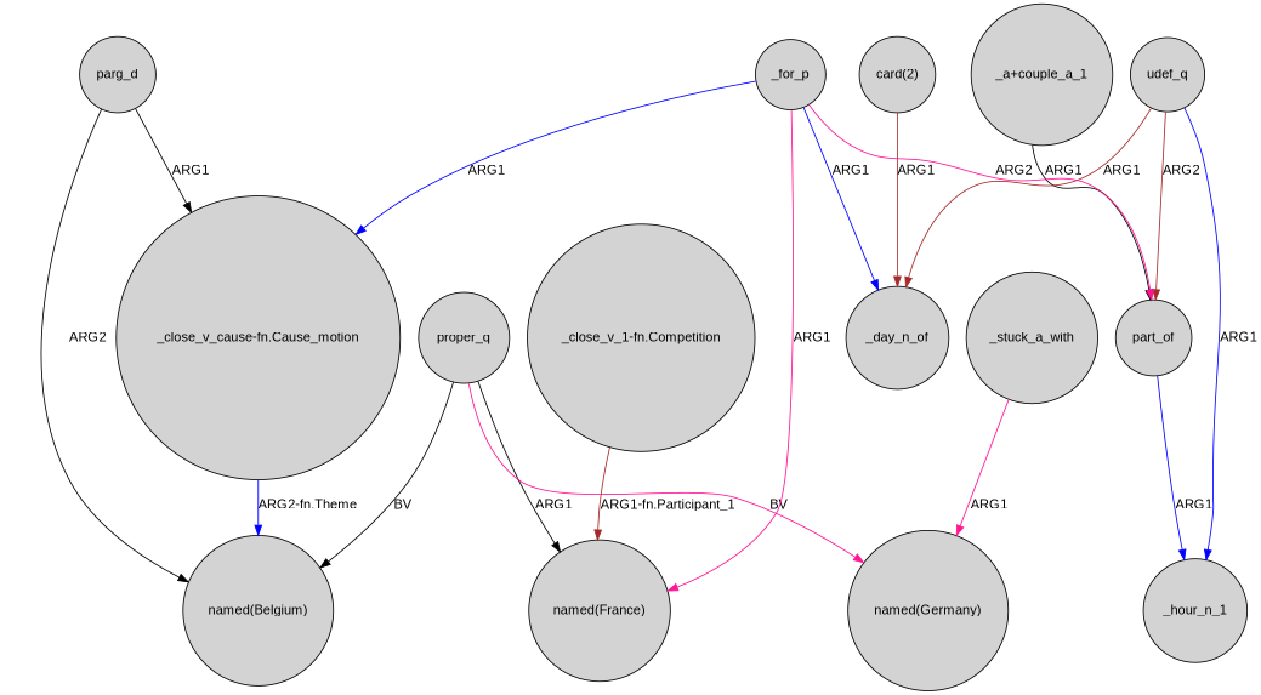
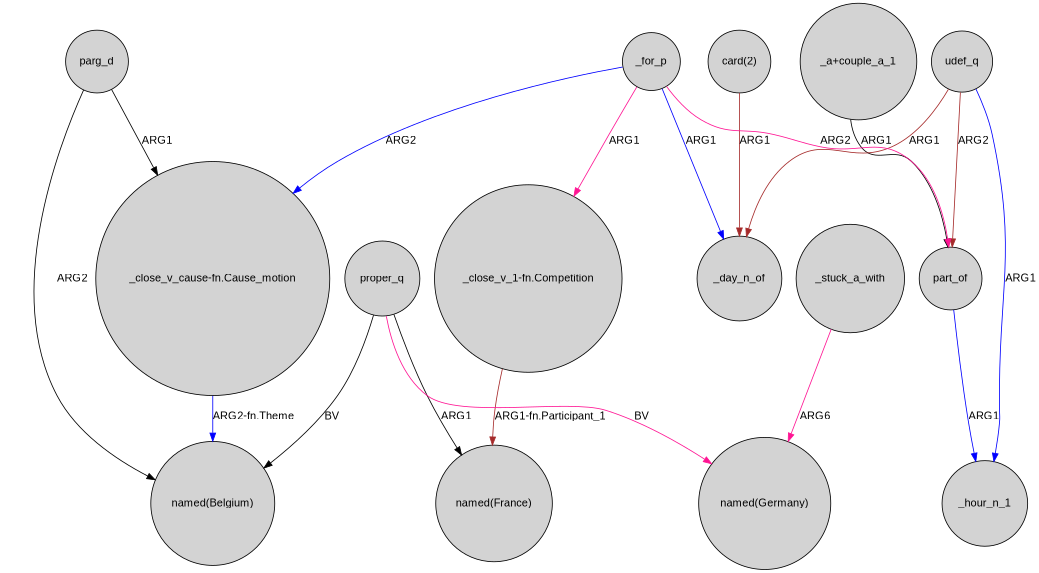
  digraph {
    fontname="Liberation Sans"
    node [fontname="Liberation Sans" shape=circle style=filled]
    edge [color=black fontname="Liberation Sans"]
    "_close_v_1-fn.Competition"
    "named(France)"
    "card(2)"
    _day_n_of
    parg_d
    "named(Belgium)"
    "_close_v_cause-fn.Cause_motion"
    proper_q
    "named(Germany)"
    "_a+couple_a_1"
    part_of
    _hour_n_1
    udef_q
    _for_p
    _stuck_a_with
    "_close_v_1-fn.Competition" -> "named(France)" [color=brown label="ARG1-fn.Participant_1"]
    "card(2)" -> _day_n_of [color=brown label=ARG1]
    parg_d -> "named(Belgium)" [label=ARG2]
    parg_d -> "_close_v_cause-fn.Cause_motion" [label=ARG1]
    "_close_v_cause-fn.Cause_motion" -> "named(Belgium)" [color=blue label="ARG2-fn.Theme"]
    proper_q -> "named(France)" [label=ARG1]
    proper_q -> "named(Belgium)" [label=BV]
    proper_q -> "named(Germany)" [color=deeppink label=BV]
    "_a+couple_a_1" -> part_of [label=ARG1]
    part_of -> _hour_n_1 [color=blue label=ARG1]
    udef_q -> _day_n_of [color=brown label=ARG1]
    udef_q -> part_of [color=brown label=ARG2]
    udef_q -> _hour_n_1 [color=blue label=ARG1]
-   _for_p -> "named(France)" [color=deeppink label=ARG1]
+   _for_p -> "_close_v_1-fn.Competition" [color=deeppink label=ARG1]
    _for_p -> _day_n_of [color=blue label=ARG1]
-   _for_p -> "_close_v_cause-fn.Cause_motion" [color=blue label=ARG1]
+   _for_p -> "_close_v_cause-fn.Cause_motion" [color=blue label=ARG2]
    _for_p -> part_of [color=deeppink label=ARG2]
-   _stuck_a_with -> "named(Germany)" [color=deeppink label=ARG1]
+   _stuck_a_with -> "named(Germany)" [color=deeppink label=ARG6]
  }
